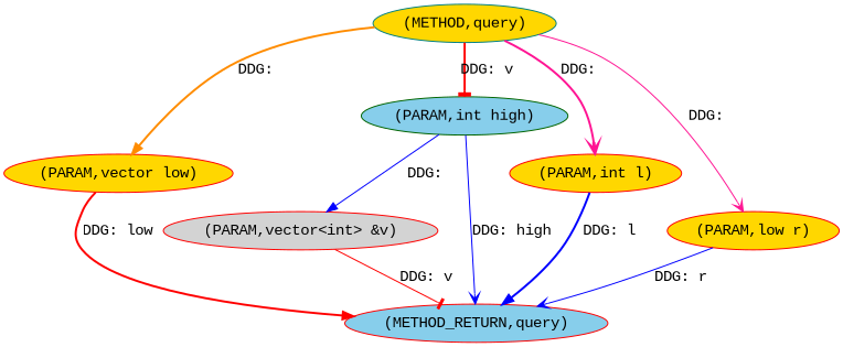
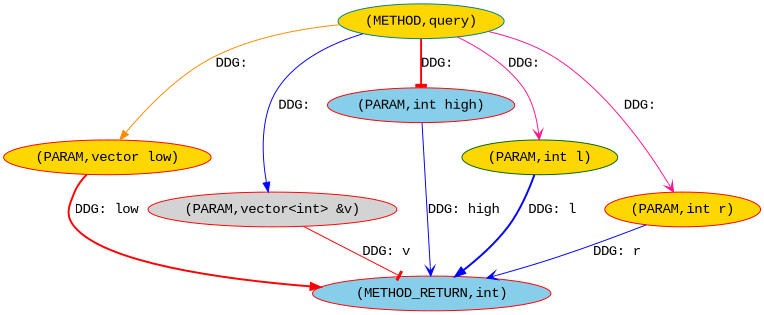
  digraph {
    fontname="Liberation Mono"
    node [color=red fillcolor=gold fontname="Liberation Mono" style=filled]
    edge [arrowhead=normal color=blue fontname="Liberation Mono" style=solid]
    n1 [color=teal label="(METHOD,query)"]
    n2 [fillcolor=lightgrey label="(PARAM,vector<int> &v)"]
    n3 [label="(PARAM,vector low)"]
-   n4 [color=darkgreen fillcolor=skyblue label="(PARAM,int high)"]
-   n5 [label="(PARAM,int l)"]
-   n6 [label="(PARAM,low r)"]
-   n7 [fillcolor=skyblue label="(METHOD_RETURN,query)"]
-   n4 -> n2 [label="DDG: "]
-   n1 -> n3 [color=darkorange label="DDG: " style=bold]
-   n1 -> n4 [arrowhead=tee color=red label="DDG: v" style=bold]
-   n1 -> n5 [arrowhead=vee color=deeppink label="DDG: " style=bold]
+   n4 [fillcolor=skyblue label="(PARAM,int high)"]
+   n5 [color=darkgreen label="(PARAM,int l)"]
+   n6 [label="(PARAM,int r)"]
+   n7 [fillcolor=skyblue label="(METHOD_RETURN,int)"]
+   n1 -> n2 [label="DDG: "]
+   n1 -> n3 [color=darkorange label="DDG: "]
+   n1 -> n4 [arrowhead=tee color=red label="DDG: " style=bold]
+   n1 -> n5 [arrowhead=vee color=deeppink label="DDG: "]
    n1 -> n6 [arrowhead=vee color=deeppink label="DDG: "]
    n2 -> n7 [arrowhead=tee color=red label="DDG: v"]
    n3 -> n7 [color=red label="DDG: low" style=bold]
    n4 -> n7 [arrowhead=vee label="DDG: high"]
    n5 -> n7 [label="DDG: l" style=bold]
    n6 -> n7 [arrowhead=vee label="DDG: r"]
  }
